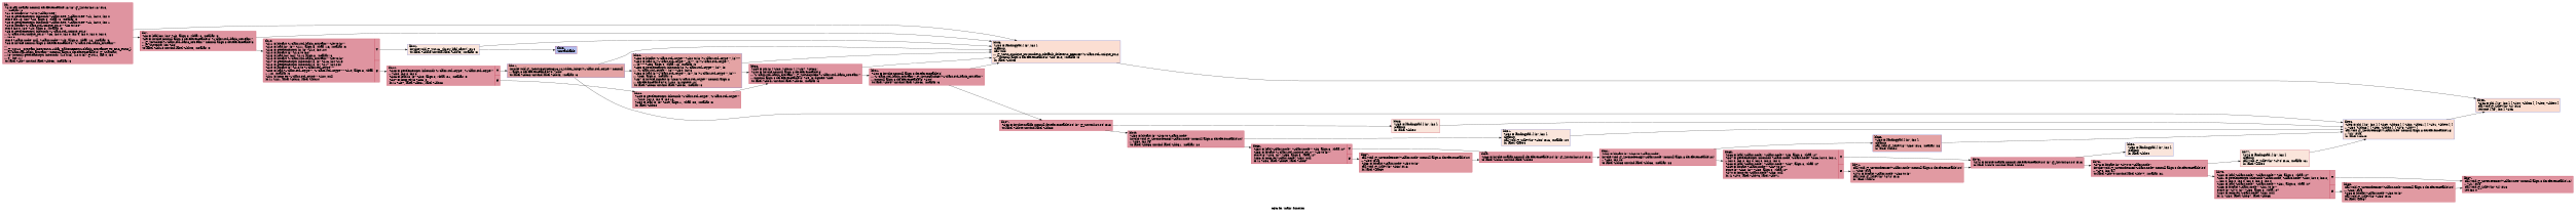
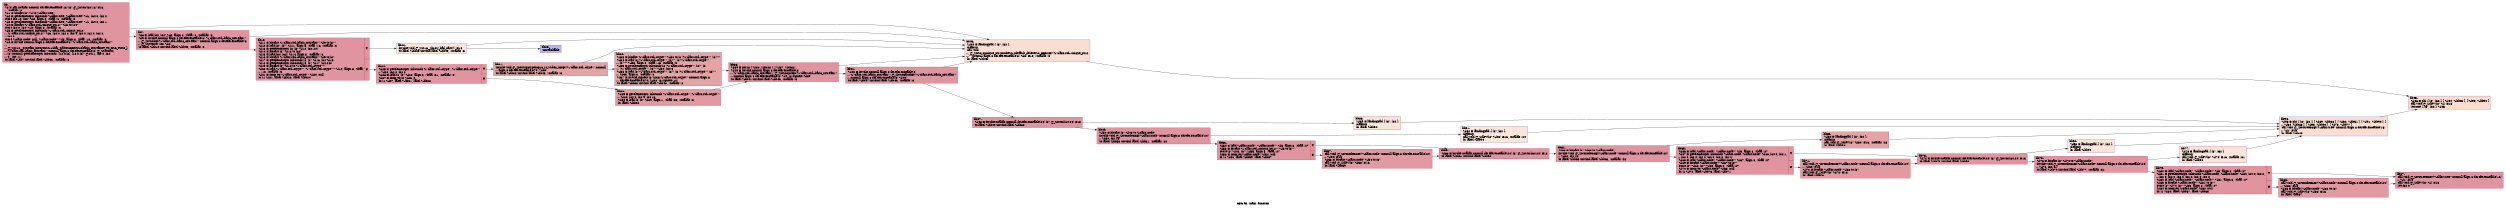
  digraph {
    label="CFG for 'main' function"
    rankdir=LR
    node [color="#b70d28ff" fillcolor="#b70d2870" shape=record style=filled]
    n1 [label="{bb:\l  %i = call noalias nonnull dereferenceable(16) i8* @_Znwm(i64 16) #13,\l... !noalias !3\l  %i1 = bitcast i8* %i to %class.tree*\l  %i2 = getelementptr inbounds %class.tree, %class.tree* %i1, i64 0, i32 0\l  store i32 13, i32* %i2, align 8, !tbaa !6, !noalias !3\l  %i3 = getelementptr inbounds %class.tree, %class.tree* %i1, i64 0, i32 1\l  %i4 = bitcast %\"class.std::unique_ptr.2\"* %i3 to i64*\l  store i64 0, i64* %i4, align 8, !noalias !3\l  %i5 = getelementptr inbounds %\"class.std::unique_ptr.2\",\l... %\"class.std::unique_ptr.2\"* %i3, i64 0, i32 0, i32 0, i32 0, i32 0, i32 0,\l... i32 0\l  store %class.node* null, %class.node** %i5, align 8, !tbaa !13, !noalias !3\l  %i6 = invoke nonnull align 8 dereferenceable(8) %\"class.std::basic_ostream\"*\l...\l... @_ZSt16__ostream_insertIcSt11char_traitsIcEERSt13basic_ostreamIT_T0_ES6_PKS3_l\l...(%\"class.std::basic_ostream\"* nonnull align 8 dereferenceable(8) @_ZSt4cout,\l... i8* nonnull getelementptr inbounds ([12 x i8], [12 x i8]* @.str.1, i64 0, i64\l... 0), i64 11)\l          to label %bb7 unwind label %bb43, !noalias !3\l}"]
    n2 [label="{bb7:                                              \l  %i8 = load i32, i32* %i2, align 8, !tbaa !6, !noalias !3\l  %i9 = invoke nonnull align 8 dereferenceable(8) %\"class.std::basic_ostream\"*\l... @_ZNSolsEi(%\"class.std::basic_ostream\"* nonnull align 8 dereferenceable(8)\l... @_ZSt4cout, i32 %i8)\l          to label %bb10 unwind label %bb43, !noalias !3\l}"]
    n3 [color="#3d50c3ff" fillcolor="#f7b59970" label="{bb43:                                             \l  %i44 = landingpad \{ i8*, i32 \}\l          cleanup\l  call void\l... @_ZNSt10unique_ptrI4nodeSt14default_deleteIS0_EED2Ev(%\"class.std::unique_ptr.2\l...\"* nonnull align 8 dereferenceable(8) %i3) #15, !noalias !3\l  br label %bb45\l}"]
    n4 [label="{bb10:                                             \l  %i11 = bitcast %\"class.std::basic_ostream\"* %i9 to i8**\l  %i12 = load i8*, i8** %i11, align 8, !tbaa !16, !noalias !3\l  %i13 = getelementptr i8, i8* %i12, i64 -24\l  %i14 = bitcast i8* %i13 to i64*\l  %i15 = load i64, i64* %i14, align 8, !noalias !3\l  %i16 = bitcast %\"class.std::basic_ostream\"* %i9 to i8*\l  %i17 = getelementptr inbounds i8, i8* %i16, i64 %i15\l  %i18 = getelementptr inbounds i8, i8* %i17, i64 240\l  %i19 = bitcast i8* %i18 to %\"class.std::ctype\"**\l  %i20 = load %\"class.std::ctype\"*, %\"class.std::ctype\"** %i19, align 8, !tbaa\l... !18, !noalias !3\l  %i21 = icmp eq %\"class.std::ctype\"* %i20, null\l  br i1 %i21, label %bb22, label %bb24\l|{<s0>T|<s1>F}}"]
    n5 [color="#3d50c3ff" fillcolor="#f7af9170" label="{bb45:                                             \l  %i46 = phi \{ i8*, i32 \} [ %i44, %bb43 ], [ %i95, %bb94 ]\l  call void @_ZdlPv(i8* %i) #16\l  resume \{ i8*, i32 \} %i46\l}"]
    n6 [color="#3d50c3ff" fillcolor="#f4c5ad70" label="{bb22:                                             \l  invoke void @_ZSt16__throw_bad_castv() #14\l          to label %bb23 unwind label %bb43, !noalias !3\l}"]
    n7 [label="{bb24:                                             \l  %i25 = getelementptr inbounds %\"class.std::ctype\", %\"class.std::ctype\"*\l... %i20, i64 0, i32 8\l  %i26 = load i8, i8* %i25, align 8, !tbaa !21, !noalias !3\l  %i27 = icmp eq i8 %i26, 0\l  br i1 %i27, label %bb31, label %bb28\l|{<s0>T|<s1>F}}"]
    n8 [fillcolor="#4f69d970" label="{bb23:                                             \l  unreachable\l}"]
    n9 [color="#3d50c3ff" fillcolor="#c32e3170" label="{bb31:                                             \l  invoke void @_ZNKSt5ctypeIcE13_M_widen_initEv(%\"class.std::ctype\"* nonnull\l... align 8 dereferenceable(570) %i20)\l          to label %bb32 unwind label %bb43, !noalias !3\l}"]
    n10 [fillcolor="#bb1b2c70" label="{bb28:                                             \l  %i29 = getelementptr inbounds %\"class.std::ctype\", %\"class.std::ctype\"*\l... %i20, i64 0, i32 9, i64 10\l  %i30 = load i8, i8* %i29, align 1, !tbaa !23, !noalias !3\l  br label %bb38\l}"]
    n11 [color="#3d50c3ff" fillcolor="#c32e3170" label="{bb32:                                             \l  %i33 = bitcast %\"class.std::ctype\"* %i20 to i8 (%\"class.std::ctype\"*, i8)***\l  %i34 = load i8 (%\"class.std::ctype\"*, i8)**, i8 (%\"class.std::ctype\"*,\l... i8)*** %i33, align 8, !tbaa !16, !noalias !3\l  %i35 = getelementptr inbounds i8 (%\"class.std::ctype\"*, i8)*, i8\l... (%\"class.std::ctype\"*, i8)** %i34, i64 6\l  %i36 = load i8 (%\"class.std::ctype\"*, i8)*, i8 (%\"class.std::ctype\"*, i8)**\l... %i35, align 8, !noalias !3\l  %i37 = invoke signext i8 %i36(%\"class.std::ctype\"* nonnull align 8\l... dereferenceable(570) %i20, i8 signext 10)\l          to label %bb38 unwind label %bb43, !noalias !3\l}"]
    n12 [label="{bb38:                                             \l  %i39 = phi i8 [ %i30, %bb28 ], [ %i37, %bb32 ]\l  %i40 = invoke nonnull align 8 dereferenceable(8)\l... %\"class.std::basic_ostream\"* @_ZNSo3putEc(%\"class.std::basic_ostream\"*\l... nonnull align 8 dereferenceable(8) %i9, i8 signext %i39)\l          to label %bb41 unwind label %bb43, !noalias !3\l}"]
    n13 [label="{bb41:                                             \l  %i42 = invoke nonnull align 8 dereferenceable(8)\l... %\"class.std::basic_ostream\"* @_ZNSo5flushEv(%\"class.std::basic_ostream\"*\l... nonnull align 8 dereferenceable(8) %i40)\l          to label %bb47 unwind label %bb43, !noalias !3\l}"]
    n14 [label="{bb47:                                             \l  %i48 = invoke noalias nonnull dereferenceable(24) i8* @_Znwm(i64 24) #13\l          to label %bb49 unwind label %bb88\l}"]
    n15 [label="{bb49:                                             \l  %i50 = bitcast i8* %i48 to %class.node*\l  invoke void @_ZN4nodeC2Ei(%class.node* nonnull align 8 dereferenceable(24)\l... %i50, i32 15)\l          to label %bb53 unwind label %bb51, !noalias !24\l}"]
    n16 [fillcolor="#f4c5ad70" label="{bb88:                                             \l  %i89 = landingpad \{ i8*, i32 \}\l          cleanup\l  br label %bb94\l}"]
    n17 [label="{bb53:                                             \l  %i54 = load %class.node*, %class.node** %i5, align 8, !tbaa !27\l  %i55 = bitcast %\"class.std::unique_ptr.2\"* %i3 to i8**\l  store i8* %i48, i8** %i55, align 8, !tbaa !27\l  %i56 = icmp eq %class.node* %i54, null\l  br i1 %i56, label %bb59, label %bb57\l|{<s0>T|<s1>F}}"]
    n18 [color="#3d50c3ff" fillcolor="#f4c5ad70" label="{bb51:                                             \l  %i52 = landingpad \{ i8*, i32 \}\l          cleanup\l  call void @_ZdlPv(i8* %i48) #16, !noalias !24\l  br label %bb94\l}"]
    n19 [color="#3d50c3ff" fillcolor="#f7b59970" label="{bb94:                                             \l  %i95 = phi \{ i8*, i32 \} [ %i89, %bb88 ], [ %i52, %bb51 ], [ %i91, %bb90 ], [\l... %i64, %bb63 ], [ %i93, %bb92 ], [ %i78, %bb77 ]\l  call void @_ZN4treeD2Ev(%class.tree* nonnull align 8 dereferenceable(16)\l... %i1) #15\l  br label %bb45\l}"]
    n20 [label="{bb59:                                             \l  %i60 = invoke noalias nonnull dereferenceable(24) i8* @_Znwm(i64 24) #13\l          to label %bb61 unwind label %bb90\l}"]
    n21 [fillcolor="#bb1b2c70" label="{bb57:                                             \l  call void @_ZN4nodeD2Ev(%class.node* nonnull align 8 dereferenceable(24)\l... %i54) #15\l  %i58 = bitcast %class.node* %i54 to i8*\l  call void @_ZdlPv(i8* %i58) #16\l  br label %bb59\l}"]
    n22 [label="{bb61:                                             \l  %i62 = bitcast i8* %i60 to %class.node*\l  invoke void @_ZN4nodeC2Ei(%class.node* nonnull align 8 dereferenceable(24)\l... %i62, i32 23)\l          to label %bb65 unwind label %bb63, !noalias !28\l}"]
    n23 [label="{bb65:                                             \l  %i66 = load %class.node*, %class.node** %i5, align 8, !tbaa !27\l  %i67 = getelementptr inbounds %class.node, %class.node* %i66, i64 0, i32 1,\l... i32 0, i32 0, i32 0, i32 0, i32 0, i32 0\l  %i68 = load %class.node*, %class.node** %i67, align 8, !tbaa !27\l  %i69 = bitcast %class.node** %i67 to i8**\l  store i8* %i60, i8** %i69, align 8, !tbaa !27\l  %i70 = icmp eq %class.node* %i68, null\l  br i1 %i70, label %bb73, label %bb71\l|{<s0>T|<s1>F}}"]
    n24 [color="#3d50c3ff" fillcolor="#c32e3170" label="{bb63:                                             \l  %i64 = landingpad \{ i8*, i32 \}\l          cleanup\l  call void @_ZdlPv(i8* %i60) #16, !noalias !28\l  br label %bb94\l}"]
    n25 [label="{bb73:                                             \l  %i74 = invoke noalias nonnull dereferenceable(24) i8* @_Znwm(i64 24) #13\l          to label %bb75 unwind label %bb92\l}"]
    n26 [fillcolor="#bb1b2c70" label="{bb71:                                             \l  call void @_ZN4nodeD2Ev(%class.node* nonnull align 8 dereferenceable(24)\l... %i68) #15\l  %i72 = bitcast %class.node* %i68 to i8*\l  call void @_ZdlPv(i8* %i72) #16\l  br label %bb73\l}"]
    n27 [label="{bb75:                                             \l  %i76 = bitcast i8* %i74 to %class.node*\l  invoke void @_ZN4nodeC2Ei(%class.node* nonnull align 8 dereferenceable(24)\l... %i76, i32 41)\l          to label %bb79 unwind label %bb77, !noalias !31\l}"]
    n28 [color="#3d50c3ff" fillcolor="#f4c5ad70" label="{bb92:                                             \l  %i93 = landingpad \{ i8*, i32 \}\l          cleanup\l  br label %bb94\l}"]
    n29 [label="{bb79:                                             \l  %i80 = load %class.node*, %class.node** %i5, align 8, !tbaa !27\l  %i81 = getelementptr inbounds %class.node, %class.node* %i80, i64 0, i32 2,\l... i32 0, i32 0, i32 0, i32 0, i32 0, i32 0\l  %i82 = load %class.node*, %class.node** %i81, align 8, !tbaa !27\l  %i83 = bitcast %class.node** %i81 to i8**\l  store i8* %i74, i8** %i83, align 8, !tbaa !27\l  %i84 = icmp eq %class.node* %i82, null\l  br i1 %i84, label %bb87, label %bb85\l|{<s0>T|<s1>F}}"]
    n30 [fillcolor="#f4c5ad70" label="{bb77:                                             \l  %i78 = landingpad \{ i8*, i32 \}\l          cleanup\l  call void @_ZdlPv(i8* %i74) #16, !noalias !31\l  br label %bb94\l}"]
    n31 [label="{bb87:                                             \l  call void @_ZN4treeD2Ev(%class.tree* nonnull align 8 dereferenceable(16)\l... %i1) #15\l  call void @_ZdlPv(i8* %i) #16\l  ret i32 0\l}"]
    n32 [fillcolor="#bb1b2c70" label="{bb85:                                             \l  call void @_ZN4nodeD2Ev(%class.node* nonnull align 8 dereferenceable(24)\l... %i82) #15\l  %i86 = bitcast %class.node* %i82 to i8*\l  call void @_ZdlPv(i8* %i86) #16\l  br label %bb87\l}"]
    n1 -> n2
    n1 -> n3
    n2 -> n3
    n2 -> n4
    n3 -> n5
    n4 -> n6 [tailport=s0]
    n4 -> n7 [tailport=s1]
    n6 -> n3
    n6 -> n8
    n7 -> n9 [tailport=s0]
    n7 -> n10 [tailport=s1]
    n9 -> n3
    n9 -> n11
    n10 -> n12
-   n11 -> n3
    n11 -> n12
    n12 -> n3
    n12 -> n13
    n13 -> n3
    n13 -> n14
    n14 -> n15
    n14 -> n16
    n15 -> n17
    n15 -> n18
    n16 -> n19
    n17 -> n20 [tailport=s0]
    n17 -> n21 [tailport=s1]
    n18 -> n19
    n19 -> n5
    n20 -> n22
    n21 -> n20
    n22 -> n23
    n22 -> n24
    n23 -> n25 [tailport=s0]
    n23 -> n26 [tailport=s1]
    n24 -> n19
    n25 -> n27
    n25 -> n28
    n26 -> n25
    n27 -> n29
    n27 -> n30
-   n9 -> n19
+   n28 -> n19
    n29 -> n31 [tailport=s0]
    n29 -> n32 [tailport=s1]
    n30 -> n19
    n32 -> n31
  }
